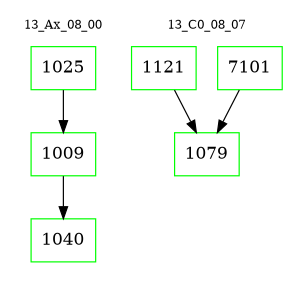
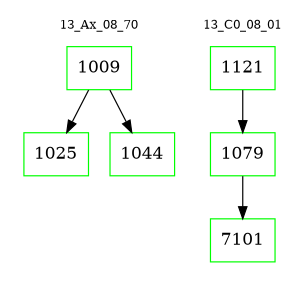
  digraph {
    node [color=green shape=box]
    edge [color=black]
    n1 [label=1025]
    n2 [label=1009]
-   n3 [label=1040]
+   n3 [label=1044]
    n4 [label=7101]
    n5 [label=1079]
    n6 [label=1121]
    subgraph cluster_1 {
      color=white
      fontsize=10
-     label="13_Ax_08_00"
+     label="13_Ax_08_70"
      n1
      n2
      n3
    }
    subgraph cluster_2 {
      color=white
      fontsize=10
-     label="13_C0_08_07"
+     label="13_C0_08_01"
      n4
      n5
      n6
    }
-   n1 -> n2
+   n2 -> n1
    n2 -> n3
-   n4 -> n5
+   n5 -> n4
    n6 -> n5
  }
